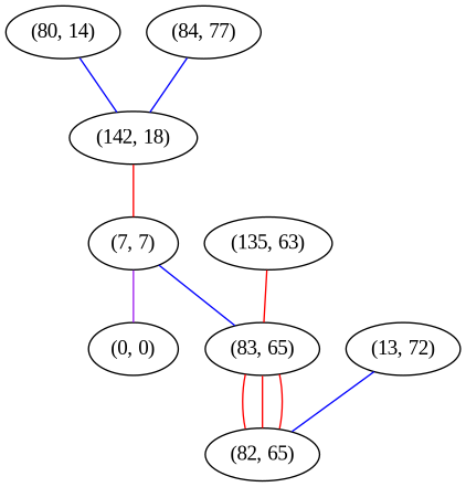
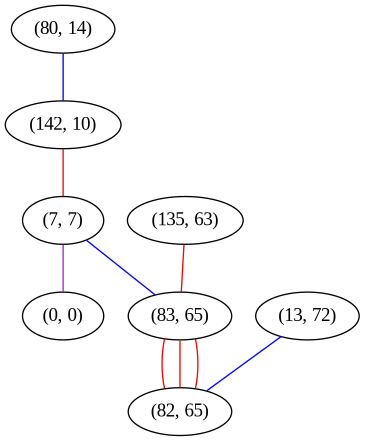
  graph {
    fontname="Liberation Serif"
    node [fontname="Liberation Serif"]
    edge [color=red fontname="Liberation Serif" weight=1]
    n1 [label="(80, 14)"]
-   "(142, 10)" [label="(142, 18)"]
+   "(142, 10)"
    "(7, 7)"
-   "(84, 77)"
    "(0, 0)"
    "(83, 65)"
    "(135, 63)"
    "(13, 72)"
    "(82, 65)"
    n1 -- "(142, 10)" [color=blue weight=3]
    "(142, 10)" -- "(7, 7)"
    "(7, 7)" -- "(0, 0)" [color=purple weight=4]
    "(7, 7)" -- "(83, 65)" [color=blue weight=3]
-   "(84, 77)" -- "(142, 10)" [color=blue weight=3]
    "(83, 65)" -- "(82, 65)"
    "(83, 65)" -- "(82, 65)"
    "(83, 65)" -- "(82, 65)"
    "(135, 63)" -- "(83, 65)"
    "(13, 72)" -- "(82, 65)" [color=blue]
  }
